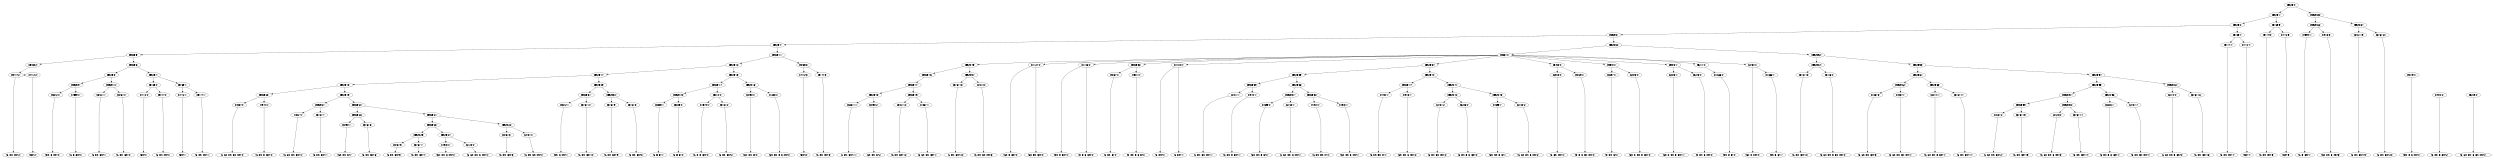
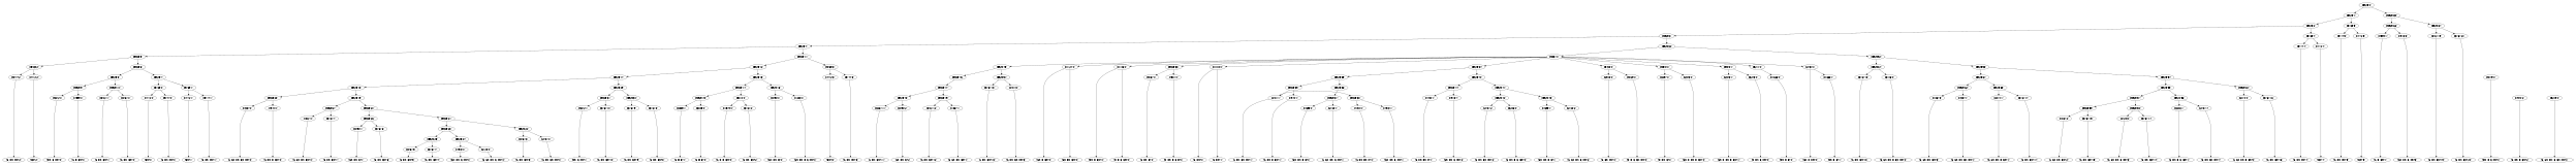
  digraph {
    "L5925(0)"
    "L5925(1)"
    "L5925(65)"
    "L5925(2)"
    "L5765(5)"
    "L5925(66)"
    "L5925(67)"
    "L5925(3)"
    "L5765(4)"
    "L5744(5)"
    "L4772(5)"
    "L4599(1)"
    "L4913(3)"
    "L3761(19)"
    "L3761(20)"
    "L5925(4)"
    "L5925(32)"
    "L5744(4)"
    "L4772(4)"
    "L5925(5)"
    "L5925(11)"
    "L5831(0)"
    "L5925(52)"
    "L5925(6)"
    "L5765(2)"
    "L5765(3)"
    "L5925(12)"
    "L-1106(0)"
    "L5925(33)"
    "L-1108(0)"
    "L5925(34)"
    "L5438(0)"
    "L5578(0)"
    "L5578(1)"
    "L5211(0)"
    "L2730(0)"
    "L5925(45)"
    "L-1124(0)"
    "L5925(53)"
    "L5925(64)"
    "L5925(7)"
    "L5925(8)"
    "L5744(2)"
    "L4772(2)"
    "L5744(3)"
    "L4772(3)"
    "L5925(13)"
    "L5925(17)"
    "L5167(0)"
    "L4581(0)"
    "L5925(35)"
    "L5925(40)"
    "L2908(0)"
    "L5129(0)"
    "L3297(0)"
    "L2343(0)"
    "L3243(0)"
    "L2343(1)"
    "L5149(0)"
    "L-1666(0)"
    "L-1666(1)"
    "L5925(46)"
    "L5925(51)"
    "L5925(54)"
    "L5925(61)"
    "L3106(0)"
    "L3761(18)"
    "L5765(0)"
    "L5765(1)"
    "L5925(9)"
    "L5925(10)"
    "L5925(14)"
    "L5925(16)"
    "L5925(18)"
    "L5925(29)"
    "L5925(36)"
    "L5925(39)"
    "L5925(41)"
    "L5925(44)"
    "L5925(47)"
    "L3761(13)"
    "L2781(3)"
    "L5925(55)"
    "L5925(60)"
    "L5925(62)"
    "L5925(63)"
    "L5744(0)"
    "L4772(0)"
    "L5744(1)"
    "L4772(1)"
    "L4599(0)"
    "L5272(0)"
    "L3761(0)"
    "L3761(1)"
    n95 [label="L5810(0)"]
    "L5925(15)"
    "L1283(0)"
    "L3498(0)"
    "L5925(19)"
    "L5925(28)"
    "L5925(30)"
    "L5925(31)"
    "L5925(37)"
    "L5925(38)"
    "L2781(1)"
    "L4940(1)"
    "L5925(42)"
    "L5925(43)"
    "L4150(1)"
    n110 [label="L4913(7)"]
    "L5925(48)"
    "L5925(49)"
    "L4940(2)"
    "L5209(0)"
    n115 [label="L5920(56)"]
    "L5925(57)"
    "L3761(16)"
    "L2070(0)"
    "L4334(1)"
    "L1867(3)"
    "L3761(17)"
    "L2070(1)"
    "L3761(2)"
    "L-1579(0)"
    "L3885(0)"
    "L3885(1)"
    "L5925(20)"
    "L5925(27)"
    "L4940(0)"
    "L4334(0)"
    "L3761(8)"
    "L3761(9)"
    "L3761(10)"
    "L5272(1)"
    "L4695(0)"
    "L2728(1)"
    "L4150(0)"
    "L4913(1)"
    "L2781(2)"
    "L3206(0)"
    "L4695(1)"
    "L2728(2)"
    n143 [label="L3261(11)"]
    "L3498(2)"
    "L3761(12)"
    "L1867(1)"
    "L2781(4)"
    "L3206(1)"
    "L5925(58)"
    "L5925(59)"
    "L5925(21)"
    "L5925(26)"
    "L3761(7)"
    "L1867(0)"
    "L3761(14)"
    "L2728(3)"
    "L3761(15)"
    "L1867(2)"
    "L5925(22)"
    "L5925(23)"
    "L3761(6)"
    "L3498(1)"
    "L2781(0)"
    "L3761(3)"
    "L5925(24)"
    "L5925(25)"
    "L2728(0)"
    "L4913(0)"
    "L3761(4)"
    "L3761(5)"
    "[C  Dis  Ais](0)"
    "[Gis](0)"
    "[C  Dis  Ais](1)"
    "[Gis](1)"
    "[C  F  Gis](0)"
    "[Dis  G  Ais](0)"
    "[C  Dis  Gis](0)"
    "[C  Dis  Gis](1)"
    "[C  Dis  Ais](2)"
    "[Gis](2)"
    "[C  Dis  Ais](3)"
    "[Gis](3)"
    "[C  Dis  Gis](2)"
    "[C  D  F  Gis](0)"
    "[C  E  G](0)"
    "[C  E  G](1)"
    "[Cis  Dis  F  G  Ais](0)"
    "[Cis  Dis  G](0)"
    "[C  Dis  Gis  Ais](0)"
    "[C  Dis  Gis](3)"
    "[C  Cis  Dis  G  Ais](0)"
    "[Cis  Dis  G  Ais](0)"
    "[C  Dis  Gis](4)"
    "[C  Dis  Gis](5)"
    "[C  Dis  Gis](6)"
    "[Cis  Dis  G](1)"
    "[C  Dis  Gis](7)"
    "[C  Cis  Dis  Gis](0)"
    "[C  Dis  F  Gis](0)"
    "[C  Cis  Dis  Gis  Ais](0)"
    "[C  Dis  Gis](8)"
    "[C  Dis  Gis](9)"
    "[C  Dis  Gis](10)"
    "[Dis  G  Ais](1)"
    "[Dis  F  Gis](0)"
    "[D  F  G  Gis](0)"
    "[C  Dis  G](0)"
    "[D  Dis  F  G  B](0)"
    "[C  Dis](0)"
    "[C  Dis](1)"
    "[Cis  Dis  F  G](0)"
    "[C  Cis  Dis  G  Ais](1)"
    "[C  Dis  Fis  A](0)"
    "[Cis  Dis  G  Ais](1)"
    "[C  Dis  Gis  Ais](1)"
    "[C  Dis  F  Gis](1)"
    "[C  Dis  Gis  Ais](2)"
    "[C  Dis  F  G  Gis](0)"
    "[Cis  Dis  F  G](1)"
    "[C  Cis  Dis  G  Ais](2)"
    "[C  Dis  Fis  A](1)"
    "[Cis  Dis  G  Ais](2)"
    "[C  Gis  Ais](0)"
    "[D  F  G  Gis  Ais](0)"
    "[D  Dis  G](0)"
    "[Cis  D  Dis  F  Gis](0)"
    "[D  Dis  G  Ais](0)"
    "[Cis  D  Dis  F  Gis](1)"
    "[Dis  F  G  Ais](0)"
    "[Dis  F  G](0)"
    "[Dis  F  G](1)"
    "[Cis  D  Dis](0)"
    "[C  Dis  Gis](11)"
    "[Cis  Dis  G](2)"
    "[C  Dis  Gis](12)"
    "[C  Cis  Dis  Gis](1)"
    "[C  Dis  F  Gis](2)"
    "[C  Cis  Dis  G  Gis  Ais](0)"
    "[C  Dis  Gis](13)"
    "[C  Dis  Gis  Ais](3)"
    "[Cis  F  Gis](0)"
    "[Cis  Fis  Gis](0)"
    "[C  Dis  Gis  Ais](4)"
    "[C  Dis  F  G  Gis](1)"
    "[C  Dis  Gis](14)"
    "[C  Cis  Dis  G  Ais](3)"
    "[C  Dis  Gis](15)"
    "[C  Cis  Dis  Gis](2)"
    "[C  Dis  Gis](16)"
    "[C  Cis  Dis  F  Gis](0)"
    "[C  Cis  Dis  Gis  Ais](1)"
    "[C  Cis  Dis  Gis](3)"
    "[C  Dis  Gis](17)"
    "[C  Cis  Dis  F  Gis](1)"
    "[C  Cis  Dis  F  Gis  Ais](0)"
    "[C  Dis  Gis](18)"
    "[C  Dis  Ais](4)"
    "[Gis](4)"
    "[C  Dis  Ais](5)"
    "[Gis](5)"
    "[C  F  Gis](1)"
    "[Cis  Dis  G  Ais](3)"
    "[C  Dis  Gis](19)"
    "[C  Dis  Gis](20)"
    subgraph sub_1 {
      rank=min
      "L5925(0)"
    }
    subgraph sub_2 {
      rank=same
      "L5925(1)"
      "L5925(65)"
    }
    subgraph sub_3 {
      rank=same
      "L5925(2)"
      "L5765(5)"
      "L5925(66)"
      "L5925(67)"
    }
    subgraph sub_4 {
      rank=same
      "L5925(3)"
      "L5765(4)"
      "L5744(5)"
      "L4772(5)"
      "L4599(1)"
      "L4913(3)"
      "L3761(19)"
      "L3761(20)"
    }
    subgraph sub_5 {
      rank=same
      "L5925(4)"
      "L5925(32)"
      "L5744(4)"
      "L4772(4)"
    }
    subgraph sub_6 {
      rank=same
      "L5925(5)"
      "L5925(11)"
      "L5831(0)"
      "L5925(52)"
    }
    subgraph sub_7 {
      rank=same
      "L5925(6)"
      "L5765(2)"
      "L5765(3)"
      "L5925(12)"
      "L-1106(0)"
      "L5925(33)"
      "L-1108(0)"
      "L5925(34)"
      "L5438(0)"
      "L5578(0)"
      "L5578(1)"
      "L5211(0)"
      "L2730(0)"
      "L5925(45)"
      "L-1124(0)"
      "L5925(53)"
      "L5925(64)"
    }
    subgraph sub_8 {
      rank=same
      "L5925(7)"
      "L5925(8)"
      "L5744(2)"
      "L4772(2)"
      "L5744(3)"
      "L4772(3)"
      "L5925(13)"
      "L5925(17)"
      "L5167(0)"
      "L4581(0)"
      "L5925(35)"
      "L5925(40)"
      "L2908(0)"
      "L5129(0)"
      "L3297(0)"
      "L2343(0)"
      "L3243(0)"
      "L2343(1)"
      "L5149(0)"
      "L-1666(0)"
      "L-1666(1)"
      "L5925(46)"
      "L5925(51)"
      "L5925(54)"
      "L5925(61)"
      "L3106(0)"
      "L3761(18)"
    }
    subgraph sub_9 {
      rank=same
      "L5765(0)"
      "L5765(1)"
      "L5925(9)"
      "L5925(10)"
      "L5925(14)"
      "L5925(16)"
      "L5925(18)"
      "L5925(29)"
      "L5925(36)"
      "L5925(39)"
      "L5925(41)"
      "L5925(44)"
      "L5925(47)"
      "L3761(13)"
      "L2781(3)"
      "L5925(55)"
      "L5925(60)"
      "L5925(62)"
      "L5925(63)"
    }
    subgraph sub_10 {
      rank=same
      "L5744(0)"
      "L4772(0)"
      "L5744(1)"
      "L4772(1)"
      "L4599(0)"
      "L5272(0)"
      "L3761(0)"
      "L3761(1)"
      n95
      "L5925(15)"
      "L1283(0)"
      "L3498(0)"
      "L5925(19)"
      "L5925(28)"
      "L5925(30)"
      "L5925(31)"
      "L5925(37)"
      "L5925(38)"
      "L2781(1)"
      "L4940(1)"
      "L5925(42)"
      "L5925(43)"
      "L4150(1)"
      n110
      "L5925(48)"
      "L5925(49)"
      "L4940(2)"
      "L5209(0)"
      n115
      "L5925(57)"
      "L3761(16)"
      "L2070(0)"
      "L4334(1)"
      "L1867(3)"
      "L3761(17)"
      "L2070(1)"
    }
    subgraph sub_11 {
      rank=same
      "L3761(2)"
      "L-1579(0)"
      "L3885(0)"
      "L3885(1)"
      "L5925(20)"
      "L5925(27)"
      "L4940(0)"
      "L4334(0)"
      "L3761(8)"
      "L3761(9)"
      "L3761(10)"
      "L5272(1)"
      "L4695(0)"
      "L2728(1)"
      "L4150(0)"
      "L4913(1)"
      "L2781(2)"
      "L3206(0)"
      "L4695(1)"
      "L2728(2)"
      n143
      "L3498(2)"
      "L3761(12)"
      "L1867(1)"
      "L2781(4)"
      "L3206(1)"
      "L5925(58)"
      "L5925(59)"
    }
    subgraph sub_12 {
      rank=same
      "L5925(21)"
      "L5925(26)"
      "L3761(7)"
      "L1867(0)"
      "L3761(14)"
      "L2728(3)"
      "L3761(15)"
      "L1867(2)"
    }
    subgraph sub_13 {
      rank=same
      "L5925(22)"
      "L5925(23)"
      "L3761(6)"
      "L3498(1)"
    }
    subgraph sub_14 {
      rank=same
      "L2781(0)"
      "L3761(3)"
      "L5925(24)"
      "L5925(25)"
    }
    subgraph sub_15 {
      rank=same
      "L2728(0)"
      "L4913(0)"
      "L3761(4)"
      "L3761(5)"
    }
    subgraph sub_16 {
      rank=max
      "[C  Dis  Ais](0)"
      "[Gis](0)"
      "[C  Dis  Ais](1)"
      "[Gis](1)"
      "[C  F  Gis](0)"
      "[Dis  G  Ais](0)"
      "[C  Dis  Gis](0)"
      "[C  Dis  Gis](1)"
      "[C  Dis  Ais](2)"
      "[Gis](2)"
      "[C  Dis  Ais](3)"
      "[Gis](3)"
      "[C  Dis  Gis](2)"
      "[C  D  F  Gis](0)"
      "[C  E  G](0)"
      "[C  E  G](1)"
      "[Cis  Dis  F  G  Ais](0)"
      "[Cis  Dis  G](0)"
      "[C  Dis  Gis  Ais](0)"
      "[C  Dis  Gis](3)"
      "[C  Cis  Dis  G  Ais](0)"
      "[Cis  Dis  G  Ais](0)"
      "[C  Dis  Gis](4)"
      "[C  Dis  Gis](5)"
      "[C  Dis  Gis](6)"
      "[Cis  Dis  G](1)"
      "[C  Dis  Gis](7)"
      "[C  Cis  Dis  Gis](0)"
      "[C  Dis  F  Gis](0)"
      "[C  Cis  Dis  Gis  Ais](0)"
      "[C  Dis  Gis](8)"
      "[C  Dis  Gis](9)"
      "[C  Dis  Gis](10)"
      "[Dis  G  Ais](1)"
      "[Dis  F  Gis](0)"
      "[D  F  G  Gis](0)"
      "[C  Dis  G](0)"
      "[D  Dis  F  G  B](0)"
      "[C  Dis](0)"
      "[C  Dis](1)"
      "[Cis  Dis  F  G](0)"
      "[C  Cis  Dis  G  Ais](1)"
      "[C  Dis  Fis  A](0)"
      "[Cis  Dis  G  Ais](1)"
      "[C  Dis  Gis  Ais](1)"
      "[C  Dis  F  Gis](1)"
      "[C  Dis  Gis  Ais](2)"
      "[C  Dis  F  G  Gis](0)"
      "[Cis  Dis  F  G](1)"
      "[C  Cis  Dis  G  Ais](2)"
      "[C  Dis  Fis  A](1)"
      "[Cis  Dis  G  Ais](2)"
      "[C  Gis  Ais](0)"
      "[D  F  G  Gis  Ais](0)"
      "[D  Dis  G](0)"
      "[Cis  D  Dis  F  Gis](0)"
      "[D  Dis  G  Ais](0)"
      "[Cis  D  Dis  F  Gis](1)"
      "[Dis  F  G  Ais](0)"
      "[Dis  F  G](0)"
      "[Dis  F  G](1)"
      "[Cis  D  Dis](0)"
      "[C  Dis  Gis](11)"
      "[Cis  Dis  G](2)"
      "[C  Dis  Gis](12)"
      "[C  Cis  Dis  Gis](1)"
      "[C  Dis  F  Gis](2)"
      "[C  Cis  Dis  G  Gis  Ais](0)"
      "[C  Dis  Gis](13)"
      "[C  Dis  Gis  Ais](3)"
      "[Cis  F  Gis](0)"
      "[Cis  Fis  Gis](0)"
      "[C  Dis  Gis  Ais](4)"
      "[C  Dis  F  G  Gis](1)"
      "[C  Dis  Gis](14)"
      "[C  Cis  Dis  G  Ais](3)"
      "[C  Dis  Gis](15)"
      "[C  Cis  Dis  Gis](2)"
      "[C  Dis  Gis](16)"
      "[C  Cis  Dis  F  Gis](0)"
      "[C  Cis  Dis  Gis  Ais](1)"
      "[C  Cis  Dis  Gis](3)"
      "[C  Dis  Gis](17)"
      "[C  Cis  Dis  F  Gis](1)"
      "[C  Cis  Dis  F  Gis  Ais](0)"
      "[C  Dis  Gis](18)"
      "[C  Dis  Ais](4)"
      "[Gis](4)"
      "[C  Dis  Ais](5)"
      "[Gis](5)"
      "[C  F  Gis](1)"
      "[Cis  Dis  G  Ais](3)"
      "[C  Dis  Gis](19)"
      "[C  Dis  Gis](20)"
    }
    "L5925(0)" -> "L5925(1)"
    "L5925(0)" -> "L5925(65)"
    "L5925(1)" -> "L5925(2)"
    "L5925(1)" -> "L5765(5)"
    "L5925(65)" -> "L5925(66)"
    "L5925(65)" -> "L5925(67)"
    "L5925(2)" -> "L5925(3)"
    "L5925(2)" -> "L5765(4)"
    "L5765(5)" -> "L5744(5)"
    "L5765(5)" -> "L4772(5)"
    "L5925(66)" -> "L4599(1)"
    "L5925(66)" -> "L4913(3)"
    "L5925(67)" -> "L3761(19)"
    "L5925(67)" -> "L3761(20)"
    "L5925(3)" -> "L5925(4)"
    "L5925(3)" -> "L5925(32)"
    "L5765(4)" -> "L5744(4)"
    "L5765(4)" -> "L4772(4)"
    "L5744(5)" -> "[C  Dis  Ais](5)"
    "L4772(5)" -> "[Gis](5)"
    "L4599(1)" -> "[C  F  Gis](1)"
    "L4913(3)" -> "[Cis  Dis  G  Ais](3)"
    "L3761(19)" -> "[C  Dis  Gis](19)"
    "L3761(20)" -> "[C  Dis  Gis](20)"
    "L5925(4)" -> "L5925(5)"
    "L5925(4)" -> "L5925(11)"
    "L5925(32)" -> "L5831(0)"
    "L5925(32)" -> "L5925(52)"
    "L5744(4)" -> "[C  Dis  Ais](4)"
    "L4772(4)" -> "[Gis](4)"
    "L5925(5)" -> "L5925(6)"
    "L5925(5)" -> "L5765(2)"
    "L5925(11)" -> "L5765(3)"
    "L5925(11)" -> "L5925(12)"
    "L5831(0)" -> "L-1106(0)"
    "L5831(0)" -> "L5925(33)"
    "L5831(0)" -> "L-1108(0)"
    "L5831(0)" -> "L5925(34)"
    "L5831(0)" -> "L5438(0)"
    "L5831(0)" -> "L5578(0)"
    "L5831(0)" -> "L5578(1)"
    "L5831(0)" -> "L5211(0)"
    "L5831(0)" -> "L2730(0)"
    "L5831(0)" -> "L5925(45)"
    "L5831(0)" -> "L-1124(0)"
    "L5925(52)" -> "L5925(53)"
    "L5925(52)" -> "L5925(64)"
    "L5925(6)" -> "L5925(7)"
    "L5925(6)" -> "L5925(8)"
    "L5765(2)" -> "L5744(2)"
-   "L5744(2)" -> "L4772(2)"
+   "L5765(2)" -> "L4772(2)"
    "L5765(3)" -> "L5744(3)"
    "L5765(3)" -> "L4772(3)"
    "L5925(12)" -> "L5925(13)"
    "L5925(12)" -> "L5925(17)"
    "L-1106(0)" -> "[Dis  F  Gis](0)"
    "L-1106(0)" -> "[D  F  G  Gis](0)"
    "L5925(33)" -> "L5167(0)"
    "L5925(33)" -> "L4581(0)"
    "L-1108(0)" -> "[C  Dis](0)"
    "L-1108(0)" -> "[C  Dis](1)"
    "L5925(34)" -> "L5925(35)"
    "L5925(34)" -> "L5925(40)"
    "L5438(0)" -> "L2908(0)"
    "L5438(0)" -> "L5129(0)"
    "L5578(0)" -> "L3297(0)"
    "L5578(0)" -> "L2343(0)"
    "L5578(1)" -> "L3243(0)"
    "L5578(1)" -> "L2343(1)"
    "L5211(0)" -> "L-1666(0)"
    "L2730(0)" -> "L-1666(1)"
    "L2730(0)" -> "[Cis  D  Dis](0)"
    "L5925(45)" -> "L5925(46)"
    "L5925(45)" -> "L5925(51)"
    "L-1124(0)" -> "[Cis  F  Gis](0)"
    "L-1124(0)" -> "[Cis  Fis  Gis](0)"
    "L5925(53)" -> "L5925(54)"
    "L5925(53)" -> "L5925(61)"
    "L5925(64)" -> "L3106(0)"
    "L5925(64)" -> "L3761(18)"
    "L5925(7)" -> "L5765(0)"
    "L5925(7)" -> "L5765(1)"
    "L5925(8)" -> "L5925(9)"
    "L5925(8)" -> "L5925(10)"
    "L5744(2)" -> "[C  Dis  Ais](2)"
    "L4772(2)" -> "[Gis](2)"
    "L5744(3)" -> "[C  Dis  Ais](3)"
    "L4772(3)" -> "[Gis](3)"
    "L5925(13)" -> "L5925(14)"
    "L5925(13)" -> "L5925(16)"
    "L5925(17)" -> "L5925(18)"
    "L5925(17)" -> "L5925(29)"
    "L5167(0)" -> "[C  Dis  G](0)"
    "L4581(0)" -> "[D  Dis  F  G  B](0)"
    "L5925(35)" -> "L5925(36)"
    "L5925(35)" -> "L5925(39)"
    "L5925(40)" -> "L5925(41)"
    "L5925(40)" -> "L5925(44)"
    "L2908(0)" -> "[C  Gis  Ais](0)"
    "L5129(0)" -> "[D  F  G  Gis  Ais](0)"
    "L3297(0)" -> "[D  Dis  G](0)"
    "L2343(0)" -> "[Cis  D  Dis  F  Gis](0)"
    "L3243(0)" -> "[D  Dis  G  Ais](0)"
    "L2343(1)" -> "[Cis  D  Dis  F  Gis](1)"
    "L5149(0)" -> "[Dis  F  G  Ais](0)"
    "L-1666(0)" -> "[Dis  F  G](0)"
    "L-1666(1)" -> "[Dis  F  G](1)"
    "L5925(46)" -> "L5925(47)"
    "L5925(51)" -> "L3761(13)"
    "L5925(51)" -> "L2781(3)"
    "L5925(54)" -> "L5925(55)"
    "L5925(54)" -> "L5925(60)"
    "L5925(61)" -> "L5925(62)"
    "L5925(61)" -> "L5925(63)"
    "L3106(0)" -> "[C  Cis  Dis  F  Gis  Ais](0)"
    "L3761(18)" -> "[C  Dis  Gis](18)"
    "L5765(0)" -> "L5744(0)"
    "L5765(0)" -> "L4772(0)"
    "L5765(1)" -> "L5744(1)"
    "L5765(1)" -> "L4772(1)"
    "L5925(9)" -> "L4599(0)"
    "L5925(9)" -> "L5272(0)"
    "L5925(10)" -> "L3761(0)"
    "L5925(10)" -> "L3761(1)"
    "L5925(14)" -> n95
    "L5925(14)" -> "L5925(15)"
    "L5925(16)" -> "L1283(0)"
    "L5925(16)" -> "L3498(0)"
    "L5925(18)" -> "L5925(19)"
    "L5925(18)" -> "L5925(28)"
    "L5925(29)" -> "L5925(30)"
    "L5925(29)" -> "L5925(31)"
    "L5925(36)" -> "L5925(37)"
-   "L5925(36)" -> "L5925(38)"
+   "L2781(1)" -> "L5925(38)"
    "L5925(39)" -> "L2781(1)"
    "L5925(39)" -> "L4940(1)"
    "L5925(41)" -> "L5925(42)"
    "L5925(41)" -> "L5925(43)"
    "L5925(44)" -> "L4150(1)"
    "L5925(44)" -> n110
    "L5925(47)" -> "L5925(48)"
    "L5925(47)" -> "L5925(49)"
    "L3761(13)" -> "[C  Dis  Gis](13)"
    "L2781(3)" -> "[C  Dis  Gis  Ais](3)"
    "L5925(55)" -> n115
    "L5925(55)" -> "L5925(57)"
    "L5925(60)" -> "L3761(16)"
    "L5925(60)" -> "L2070(0)"
    "L5925(62)" -> "L4334(1)"
    "L5925(62)" -> "L1867(3)"
    "L5925(63)" -> "L3761(17)"
    "L5925(63)" -> "L2070(1)"
    "L5744(0)" -> "[C  Dis  Ais](0)"
    "L4772(0)" -> "[Gis](0)"
    "L5744(1)" -> "[C  Dis  Ais](1)"
    "L4772(1)" -> "[Gis](1)"
    "L4599(0)" -> "[C  F  Gis](0)"
    "L5272(0)" -> "[Dis  G  Ais](0)"
    "L3761(0)" -> "[C  Dis  Gis](0)"
    "L3761(1)" -> "[C  Dis  Gis](1)"
    n95 -> "L3761(2)"
    n95 -> "L-1579(0)"
    "L5925(15)" -> "L3885(0)"
    "L5925(15)" -> "L3885(1)"
    "L1283(0)" -> "[Cis  Dis  F  G  Ais](0)"
    "L3498(0)" -> "[Cis  Dis  G](0)"
    "L5925(19)" -> "L5925(20)"
    "L5925(19)" -> "L5925(27)"
    "L5925(28)" -> "L4940(0)"
    "L5925(28)" -> "L4334(0)"
    "L5925(30)" -> "L3761(8)"
    "L5925(30)" -> "L3761(9)"
    "L5925(31)" -> "L3761(10)"
    "L5925(31)" -> "L5272(1)"
    "L5925(37)" -> "L4695(0)"
    "L5925(37)" -> "L2728(1)"
    "L5925(38)" -> "L4150(0)"
    "L5925(38)" -> "L4913(1)"
    "L2781(1)" -> "[C  Dis  Gis  Ais](1)"
    "L4940(1)" -> "[C  Dis  F  Gis](1)"
    "L5925(42)" -> "L2781(2)"
    "L5925(42)" -> "L3206(0)"
    "L5925(43)" -> "L4695(1)"
    "L5925(43)" -> "L2728(2)"
    "L4150(1)" -> "[C  Dis  Fis  A](1)"
    n110 -> "[Cis  Dis  G  Ais](2)"
    "L5925(48)" -> n143
    "L5925(48)" -> "L3498(2)"
    "L5925(49)" -> "L3761(12)"
    "L5925(49)" -> "L1867(1)"
    "L4940(2)" -> "[C  Dis  F  Gis](2)"
    "L5209(0)" -> "[C  Cis  Dis  G  Gis  Ais](0)"
    n115 -> "L2781(4)"
    n115 -> "L3206(1)"
    "L5925(57)" -> "L5925(58)"
    "L5925(57)" -> "L5925(59)"
    "L3761(16)" -> "[C  Dis  Gis](16)"
    "L2070(0)" -> "[C  Cis  Dis  F  Gis](0)"
    "L4334(1)" -> "[C  Cis  Dis  Gis  Ais](1)"
    "L1867(3)" -> "[C  Cis  Dis  Gis](3)"
    "L3761(17)" -> "[C  Dis  Gis](17)"
    "L2070(1)" -> "[C  Cis  Dis  F  Gis](1)"
    "L3761(2)" -> "[C  Dis  Gis](2)"
    "L-1579(0)" -> "[C  D  F  Gis](0)"
    "L3885(0)" -> "[C  E  G](0)"
    "L3885(1)" -> "[C  E  G](1)"
    "L5925(20)" -> "L5925(21)"
    "L5925(20)" -> "L5925(26)"
    "L5925(27)" -> "L3761(7)"
    "L5925(27)" -> "L1867(0)"
    "L4940(0)" -> "[C  Dis  F  Gis](0)"
    "L4334(0)" -> "[C  Cis  Dis  Gis  Ais](0)"
    "L3761(8)" -> "[C  Dis  Gis](8)"
    "L3761(9)" -> "[C  Dis  Gis](9)"
    "L3761(10)" -> "[C  Dis  Gis](10)"
    "L5272(1)" -> "[Dis  G  Ais](1)"
    "L4695(0)" -> "[Cis  Dis  F  G](0)"
    "L2728(1)" -> "[C  Cis  Dis  G  Ais](1)"
    "L4150(0)" -> "[C  Dis  Fis  A](0)"
    "L4913(1)" -> "[Cis  Dis  G  Ais](1)"
    "L2781(2)" -> "[C  Dis  Gis  Ais](2)"
    "L3206(0)" -> "[C  Dis  F  G  Gis](0)"
    "L4695(1)" -> "[Cis  Dis  F  G](1)"
    "L2728(2)" -> "[C  Cis  Dis  G  Ais](2)"
    n143 -> "[C  Dis  Gis](11)"
    "L3498(2)" -> "[Cis  Dis  G](2)"
    "L3761(12)" -> "[C  Dis  Gis](12)"
    "L1867(1)" -> "[C  Cis  Dis  Gis](1)"
    "L2781(4)" -> "[C  Dis  Gis  Ais](4)"
    "L3206(1)" -> "[C  Dis  F  G  Gis](1)"
    "L5925(58)" -> "L3761(14)"
    "L5925(58)" -> "L2728(3)"
    "L5925(59)" -> "L3761(15)"
    "L5925(59)" -> "L1867(2)"
    "L5925(21)" -> "L5925(22)"
    "L5925(21)" -> "L5925(23)"
    "L5925(26)" -> "L3761(6)"
    "L5925(26)" -> "L3498(1)"
    "L3761(7)" -> "[C  Dis  Gis](7)"
    "L1867(0)" -> "[C  Cis  Dis  Gis](0)"
    "L3761(14)" -> "[C  Dis  Gis](14)"
    "L2728(3)" -> "[C  Cis  Dis  G  Ais](3)"
    "L3761(15)" -> "[C  Dis  Gis](15)"
    "L1867(2)" -> "[C  Cis  Dis  Gis](2)"
    "L5925(22)" -> "L2781(0)"
    "L5925(22)" -> "L3761(3)"
    "L5925(23)" -> "L5925(24)"
    "L5925(23)" -> "L5925(25)"
    "L3761(6)" -> "[C  Dis  Gis](6)"
    "L3498(1)" -> "[Cis  Dis  G](1)"
    "L2781(0)" -> "[C  Dis  Gis  Ais](0)"
    "L3761(3)" -> "[C  Dis  Gis](3)"
    "L5925(24)" -> "L2728(0)"
    "L5925(24)" -> "L4913(0)"
    "L5925(25)" -> "L3761(4)"
    "L5925(25)" -> "L3761(5)"
    "L2728(0)" -> "[C  Cis  Dis  G  Ais](0)"
    "L4913(0)" -> "[Cis  Dis  G  Ais](0)"
    "L3761(4)" -> "[C  Dis  Gis](4)"
    "L3761(5)" -> "[C  Dis  Gis](5)"
  }
